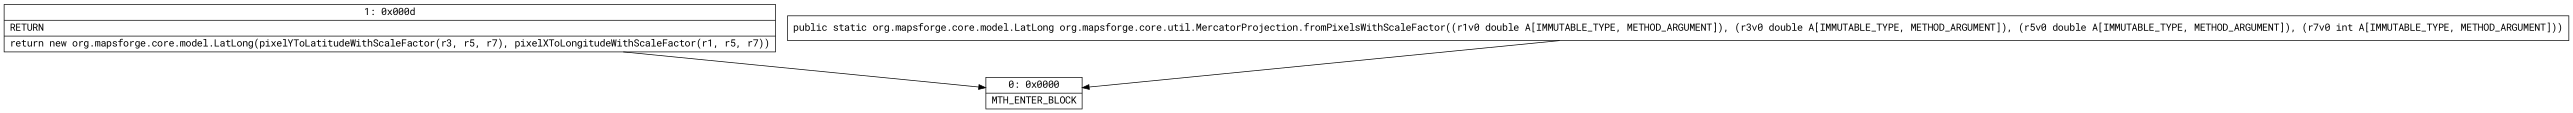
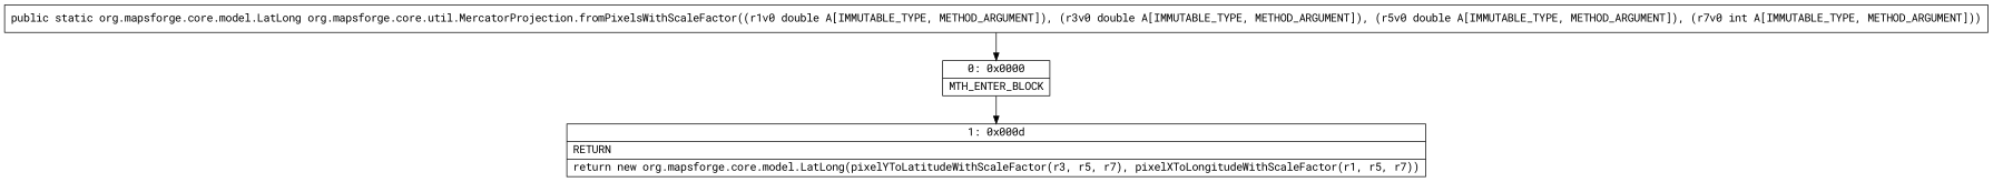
  digraph {
    fontname="Roboto Mono"
    node [shape=record fontname="Roboto Mono"]
    edge [fontname="Roboto Mono"]
    n1 [label="{0\:\ 0x0000|MTH_ENTER_BLOCK\l}"]
    n2 [label="{1\:\ 0x000d|RETURN\l|return new org.mapsforge.core.model.LatLong(pixelYToLatitudeWithScaleFactor(r3, r5, r7), pixelXToLongitudeWithScaleFactor(r1, r5, r7))\l}"]
    n3 [label="{public static org.mapsforge.core.model.LatLong org.mapsforge.core.util.MercatorProjection.fromPixelsWithScaleFactor((r1v0 double A[IMMUTABLE_TYPE, METHOD_ARGUMENT]), (r3v0 double A[IMMUTABLE_TYPE, METHOD_ARGUMENT]), (r5v0 double A[IMMUTABLE_TYPE, METHOD_ARGUMENT]), (r7v0 int A[IMMUTABLE_TYPE, METHOD_ARGUMENT])) }"]
-   n2 -> n1
+   n1 -> n2
    n3 -> n1
  }
